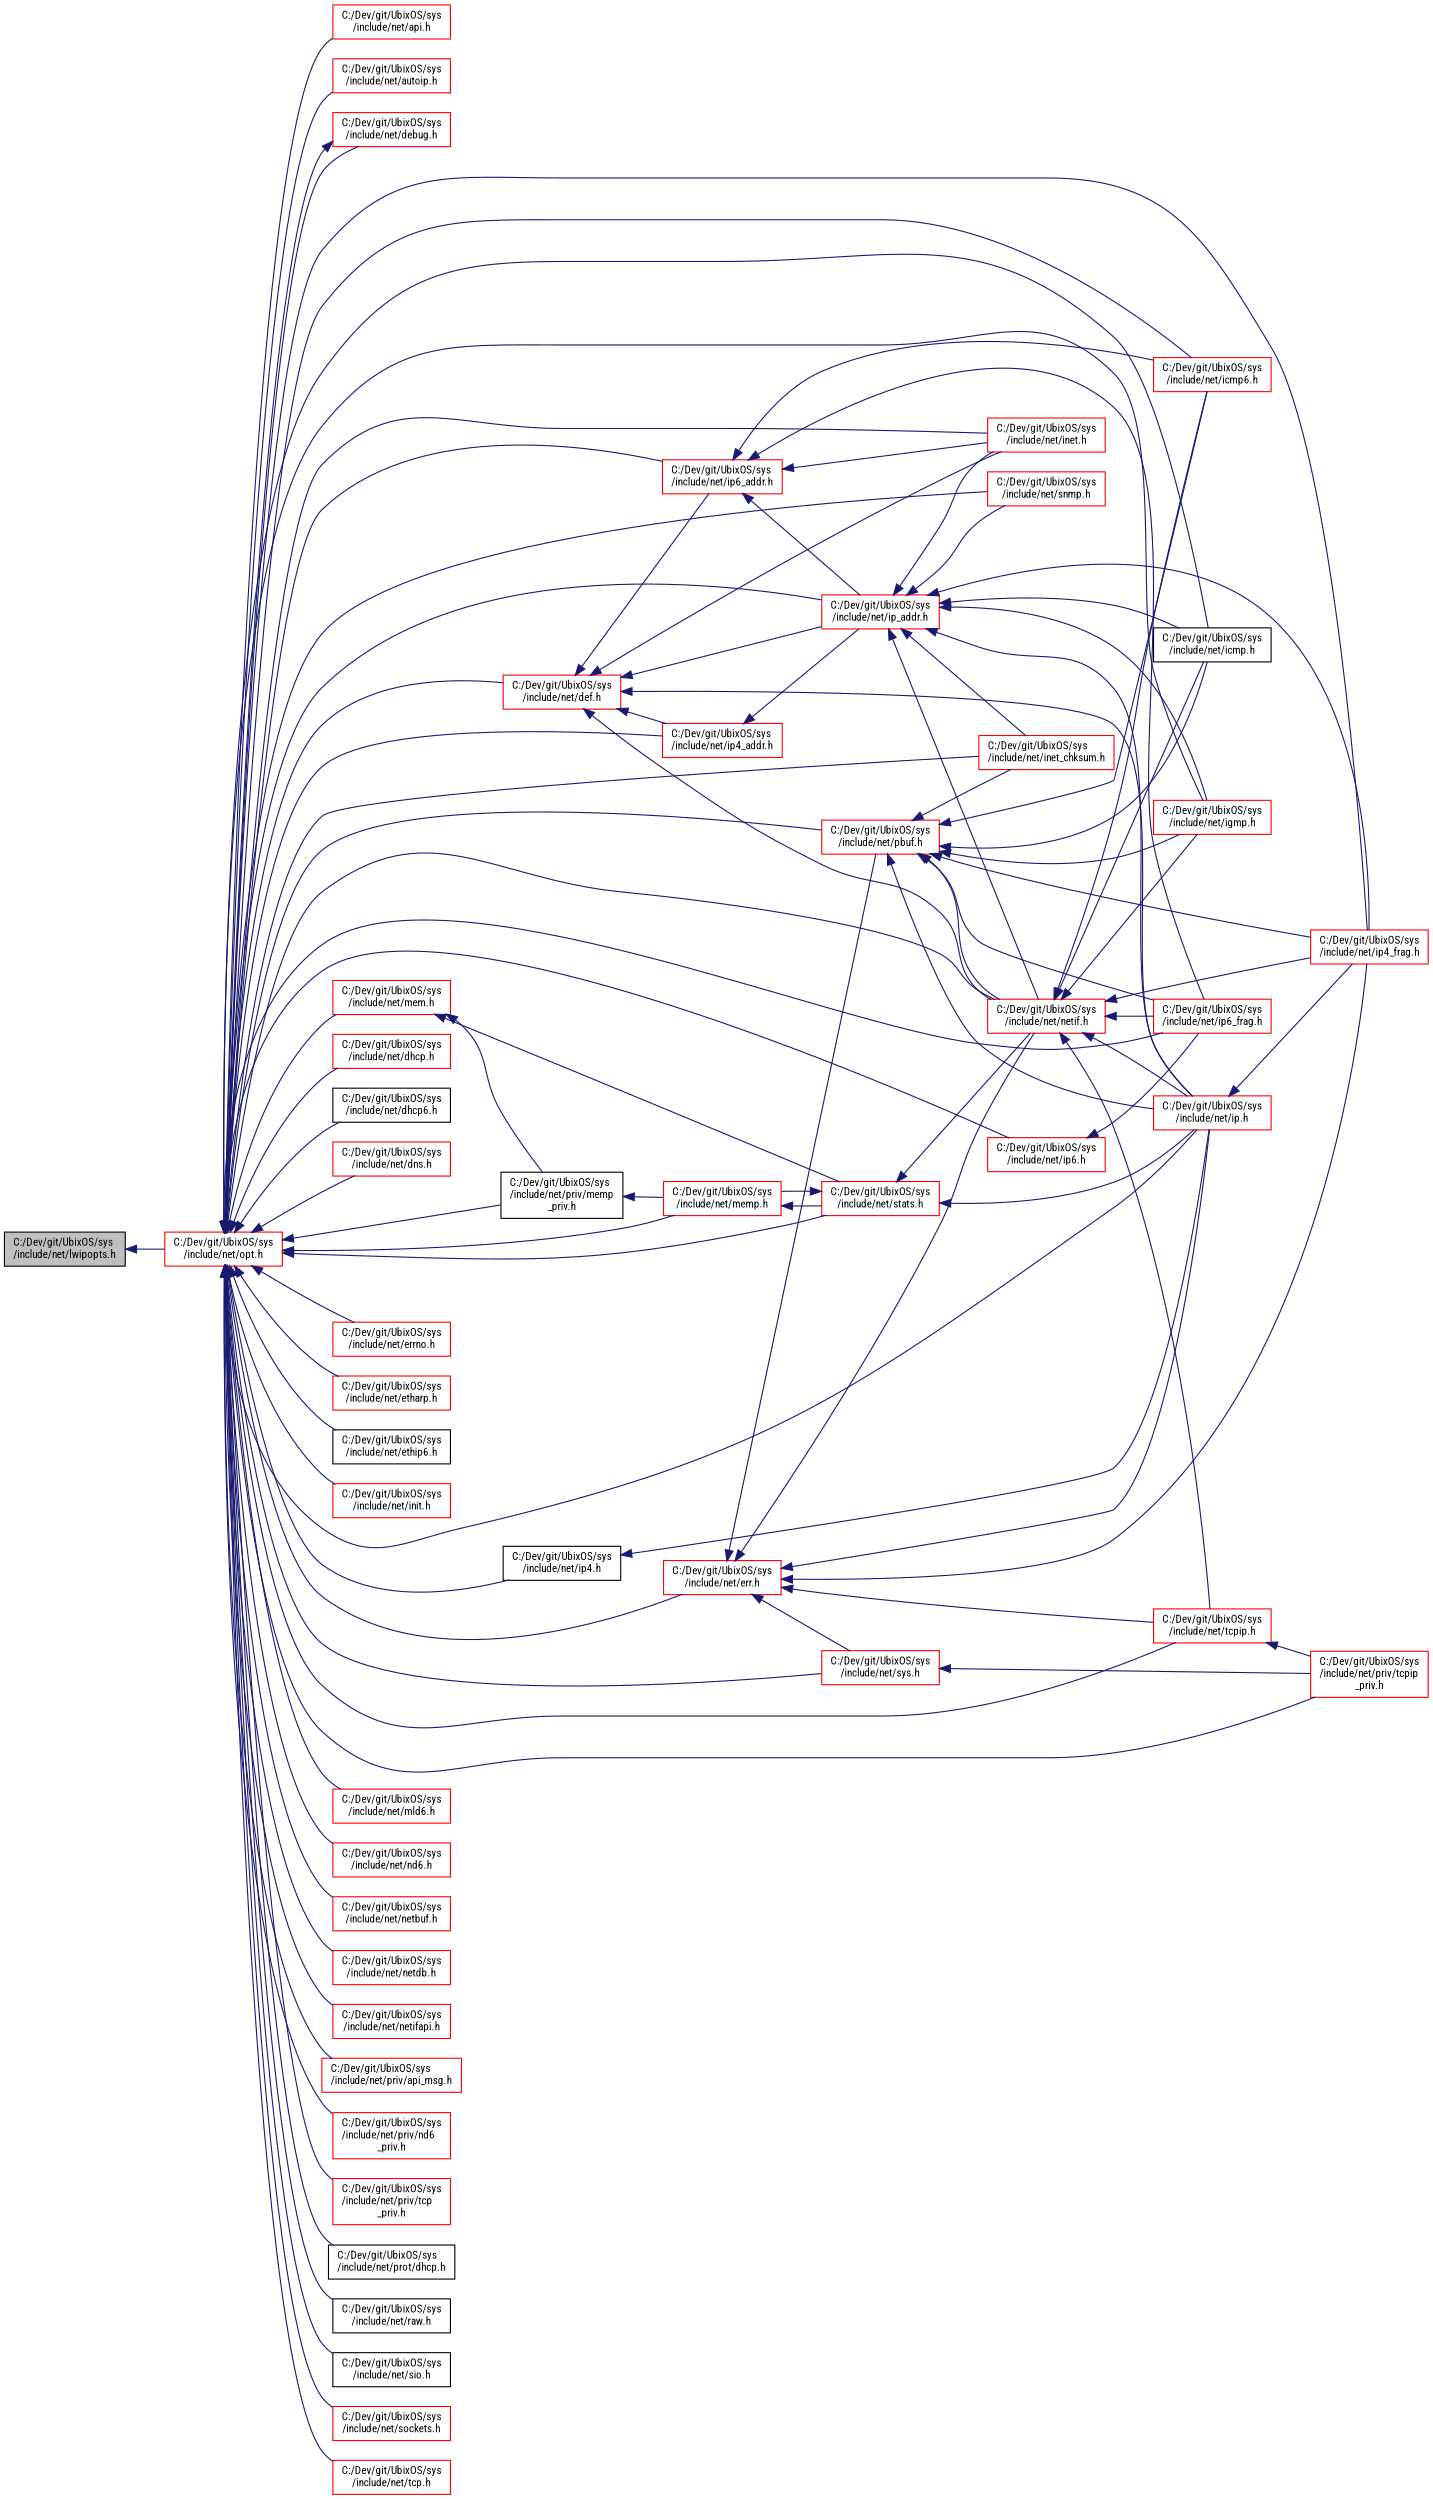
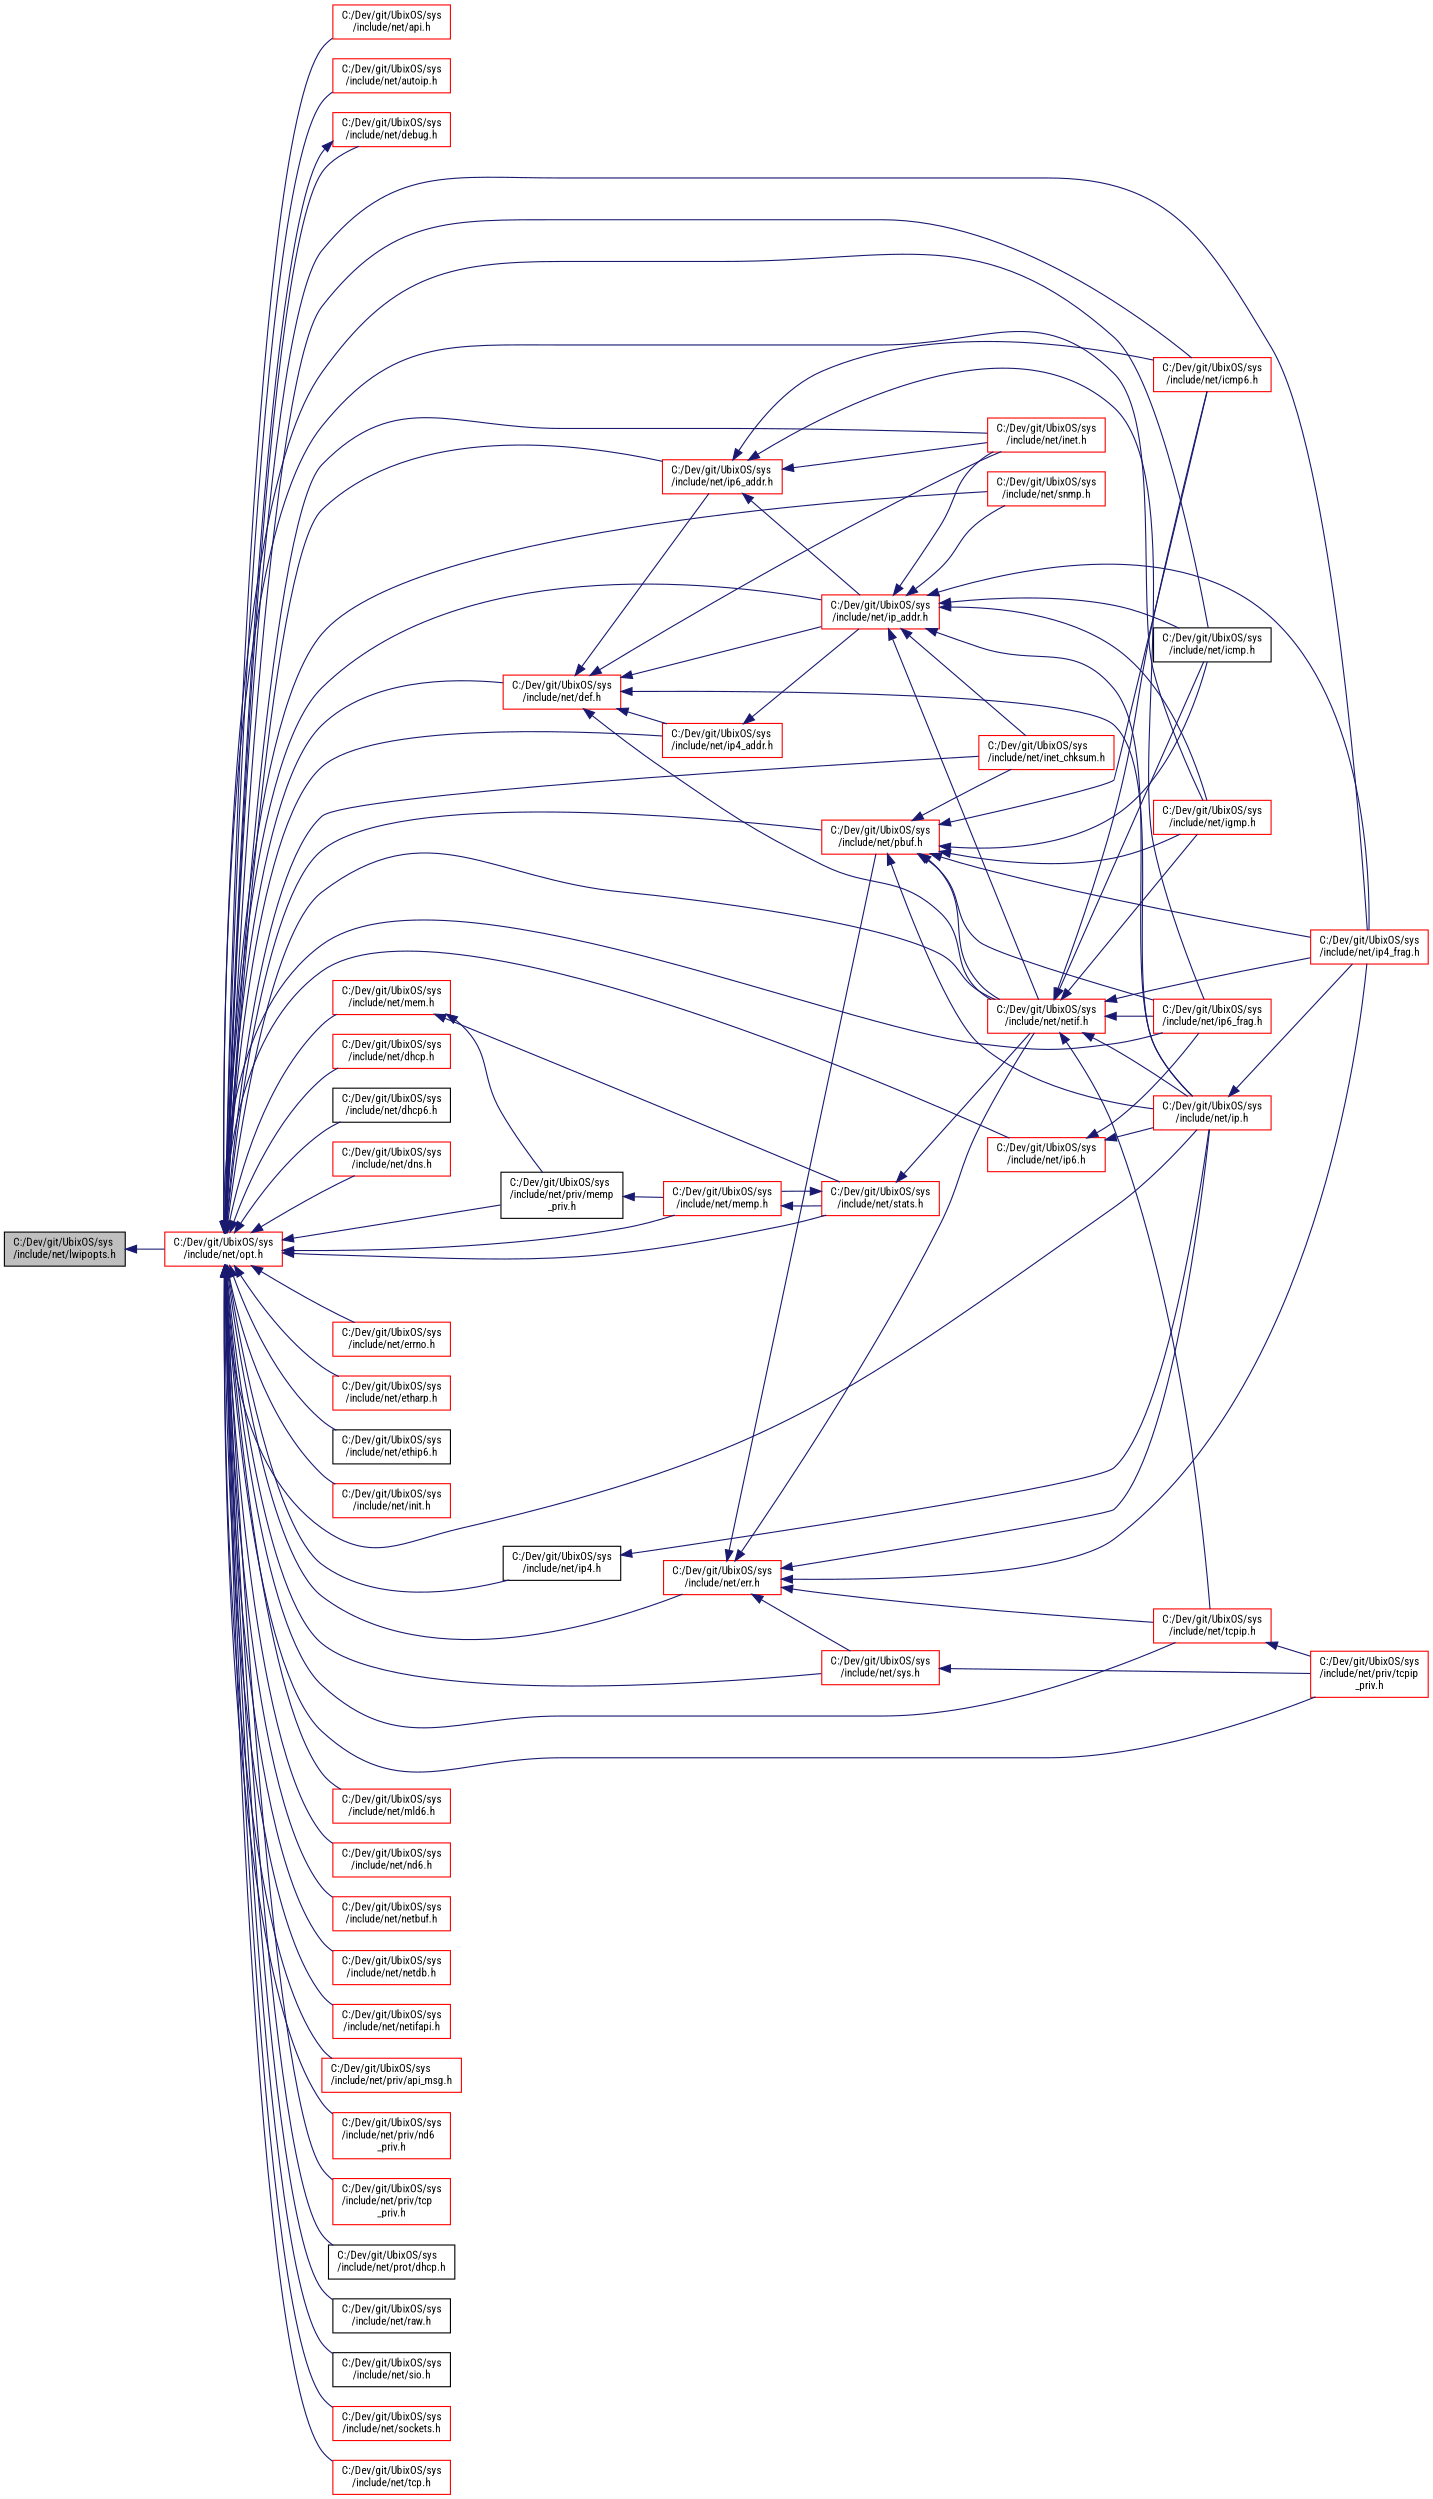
  digraph {
    fontname="Roboto Condensed"
    rankdir=LR
    node [color=red fillcolor=white fontname="Roboto Condensed" fontsize=10 shape=record style=filled]
    edge [color=midnightblue dir=back fontname="Roboto Condensed" fontsize=10 labelfontname=Helvetica labelfontsize=10 style=solid]
    n1 [color=black fillcolor=grey75 fontcolor=black height=0.2 label="C:/Dev/git/UbixOS/sys\l/include/net/lwipopts.h" width=0.4]
    n2 [height=0.2 label="C:/Dev/git/UbixOS/sys\l/include/net/opt.h" width=0.4]
    n3 [height=0.2 label="C:/Dev/git/UbixOS/sys\l/include/net/api.h" width=0.4]
    n4 [height=0.2 label="C:/Dev/git/UbixOS/sys\l/include/net/autoip.h" width=0.4]
    n5 [height=0.2 label="C:/Dev/git/UbixOS/sys\l/include/net/debug.h" width=0.4]
    n6 [height=0.2 label="C:/Dev/git/UbixOS/sys\l/include/net/def.h" width=0.4]
    n7 [height=0.2 label="C:/Dev/git/UbixOS/sys\l/include/net/inet.h" width=0.4]
    n8 [height=0.2 label="C:/Dev/git/UbixOS/sys\l/include/net/ip.h" width=0.4]
    n9 [height=0.2 label="C:/Dev/git/UbixOS/sys\l/include/net/ip4_frag.h" width=0.4]
    n10 [height=0.2 label="C:/Dev/git/UbixOS/sys\l/include/net/ip4_addr.h" width=0.4]
    n11 [height=0.2 label="C:/Dev/git/UbixOS/sys\l/include/net/ip_addr.h" width=0.4]
    n12 [color=black height=0.2 label="C:/Dev/git/UbixOS/sys\l/include/net/icmp.h" width=0.4]
    n13 [height=0.2 label="C:/Dev/git/UbixOS/sys\l/include/net/igmp.h" width=0.4]
    n14 [height=0.2 label="C:/Dev/git/UbixOS/sys\l/include/net/inet_chksum.h" width=0.4]
    n15 [height=0.2 label="C:/Dev/git/UbixOS/sys\l/include/net/netif.h" width=0.4]
    n16 [height=0.2 label="C:/Dev/git/UbixOS/sys\l/include/net/icmp6.h" width=0.4]
    n17 [height=0.2 label="C:/Dev/git/UbixOS/sys\l/include/net/ip6_frag.h" width=0.4]
    n18 [height=0.2 label="C:/Dev/git/UbixOS/sys\l/include/net/tcpip.h" width=0.4]
    n19 [height=0.2 label="C:/Dev/git/UbixOS/sys\l/include/net/priv/tcpip\l_priv.h" width=0.4]
    n20 [height=0.2 label="C:/Dev/git/UbixOS/sys\l/include/net/snmp.h" width=0.4]
    n21 [height=0.2 label="C:/Dev/git/UbixOS/sys\l/include/net/ip6_addr.h" width=0.4]
    n22 [height=0.2 label="C:/Dev/git/UbixOS/sys\l/include/net/dhcp.h" width=0.4]
    n23 [color=black height=0.2 label="C:/Dev/git/UbixOS/sys\l/include/net/dhcp6.h" width=0.4]
    n24 [height=0.2 label="C:/Dev/git/UbixOS/sys\l/include/net/dns.h" width=0.4]
    n25 [height=0.2 label="C:/Dev/git/UbixOS/sys\l/include/net/err.h" width=0.4]
    n26 [height=0.2 label="C:/Dev/git/UbixOS/sys\l/include/net/pbuf.h" width=0.4]
    n27 [height=0.2 label="C:/Dev/git/UbixOS/sys\l/include/net/sys.h" width=0.4]
    n28 [height=0.2 label="C:/Dev/git/UbixOS/sys\l/include/net/errno.h" width=0.4]
    n29 [height=0.2 label="C:/Dev/git/UbixOS/sys\l/include/net/etharp.h" width=0.4]
    n30 [color=black height=0.2 label="C:/Dev/git/UbixOS/sys\l/include/net/ethip6.h" width=0.4]
    n31 [height=0.2 label="C:/Dev/git/UbixOS/sys\l/include/net/init.h" width=0.4]
    n32 [color=black height=0.2 label="C:/Dev/git/UbixOS/sys\l/include/net/ip4.h" width=0.4]
    n33 [height=0.2 label="C:/Dev/git/UbixOS/sys\l/include/net/ip6.h" width=0.4]
    n34 [height=0.2 label="C:/Dev/git/UbixOS/sys\l/include/net/mem.h" width=0.4]
    n35 [color=black height=0.2 label="C:/Dev/git/UbixOS/sys\l/include/net/priv/memp\l_priv.h" width=0.4]
    n36 [height=0.2 label="C:/Dev/git/UbixOS/sys\l/include/net/memp.h" width=0.4]
    n37 [height=0.2 label="C:/Dev/git/UbixOS/sys\l/include/net/stats.h" width=0.4]
    n38 [height=0.2 label="C:/Dev/git/UbixOS/sys\l/include/net/mld6.h" width=0.4]
    n39 [height=0.2 label="C:/Dev/git/UbixOS/sys\l/include/net/nd6.h" width=0.4]
    n40 [height=0.2 label="C:/Dev/git/UbixOS/sys\l/include/net/netbuf.h" width=0.4]
    n41 [height=0.2 label="C:/Dev/git/UbixOS/sys\l/include/net/netdb.h" width=0.4]
    n42 [height=0.2 label="C:/Dev/git/UbixOS/sys\l/include/net/netifapi.h" width=0.4]
    n43 [height=0.2 label="C:/Dev/git/UbixOS/sys\l/include/net/priv/api_msg.h" width=0.4]
    n44 [height=0.2 label="C:/Dev/git/UbixOS/sys\l/include/net/priv/nd6\l_priv.h" width=0.4]
    n45 [height=0.2 label="C:/Dev/git/UbixOS/sys\l/include/net/priv/tcp\l_priv.h" width=0.4]
    n46 [color=black height=0.2 label="C:/Dev/git/UbixOS/sys\l/include/net/prot/dhcp.h" width=0.4]
    n47 [color=black height=0.2 label="C:/Dev/git/UbixOS/sys\l/include/net/raw.h" width=0.4]
    n48 [color=black height=0.2 label="C:/Dev/git/UbixOS/sys\l/include/net/sio.h" width=0.4]
    n49 [height=0.2 label="C:/Dev/git/UbixOS/sys\l/include/net/sockets.h" width=0.4]
    n50 [height=0.2 label="C:/Dev/git/UbixOS/sys\l/include/net/tcp.h" width=0.4]
    n1 -> n2
    n2 -> n3
    n2 -> n4
    n2 -> n5
    n2 -> n6
    n2 -> n7
    n2 -> n8
    n2 -> n9
    n2 -> n10
    n2 -> n11
    n2 -> n12
    n2 -> n13
    n2 -> n14
    n2 -> n15
    n2 -> n16
    n2 -> n17
    n2 -> n18
    n2 -> n19
    n2 -> n20
    n2 -> n21
    n2 -> n22
    n2 -> n23
    n2 -> n24
    n2 -> n25
    n2 -> n26
    n2 -> n27
    n2 -> n28
    n2 -> n29
    n2 -> n30
    n2 -> n31
    n2 -> n32
    n2 -> n33
    n2 -> n34
    n2 -> n35
    n2 -> n36
    n2 -> n37
    n2 -> n38
    n2 -> n39
    n2 -> n40
    n2 -> n41
    n2 -> n42
    n2 -> n43
    n2 -> n44
    n2 -> n45
    n2 -> n46
    n2 -> n47
    n2 -> n48
    n2 -> n49
    n2 -> n50
    n5 -> n2
    n6 -> n7
    n6 -> n8
    n6 -> n10
    n6 -> n11
    n6 -> n15
    n6 -> n21
    n8 -> n9
    n10 -> n11
    n11 -> n7
    n11 -> n8
    n11 -> n9
    n11 -> n12
    n11 -> n13
    n11 -> n14
    n11 -> n15
    n11 -> n20
    n15 -> n8
    n15 -> n9
    n15 -> n12
    n15 -> n13
    n15 -> n16
    n15 -> n17
    n15 -> n18
    n18 -> n19
    n21 -> n7
    n21 -> n11
    n21 -> n16
    n21 -> n17
    n25 -> n8
    n25 -> n9
    n25 -> n15
    n25 -> n18
    n25 -> n26
    n25 -> n27
    n26 -> n8
    n26 -> n9
    n26 -> n12
    n26 -> n13
    n26 -> n14
    n26 -> n15
    n26 -> n16
    n26 -> n17
    n27 -> n19
    n32 -> n8
-   n37 -> n8
+   n33 -> n8
    n33 -> n17
    n34 -> n35
    n34 -> n37
    n35 -> n36
    n36 -> n37
    n37 -> n15
    n37 -> n36
  }
